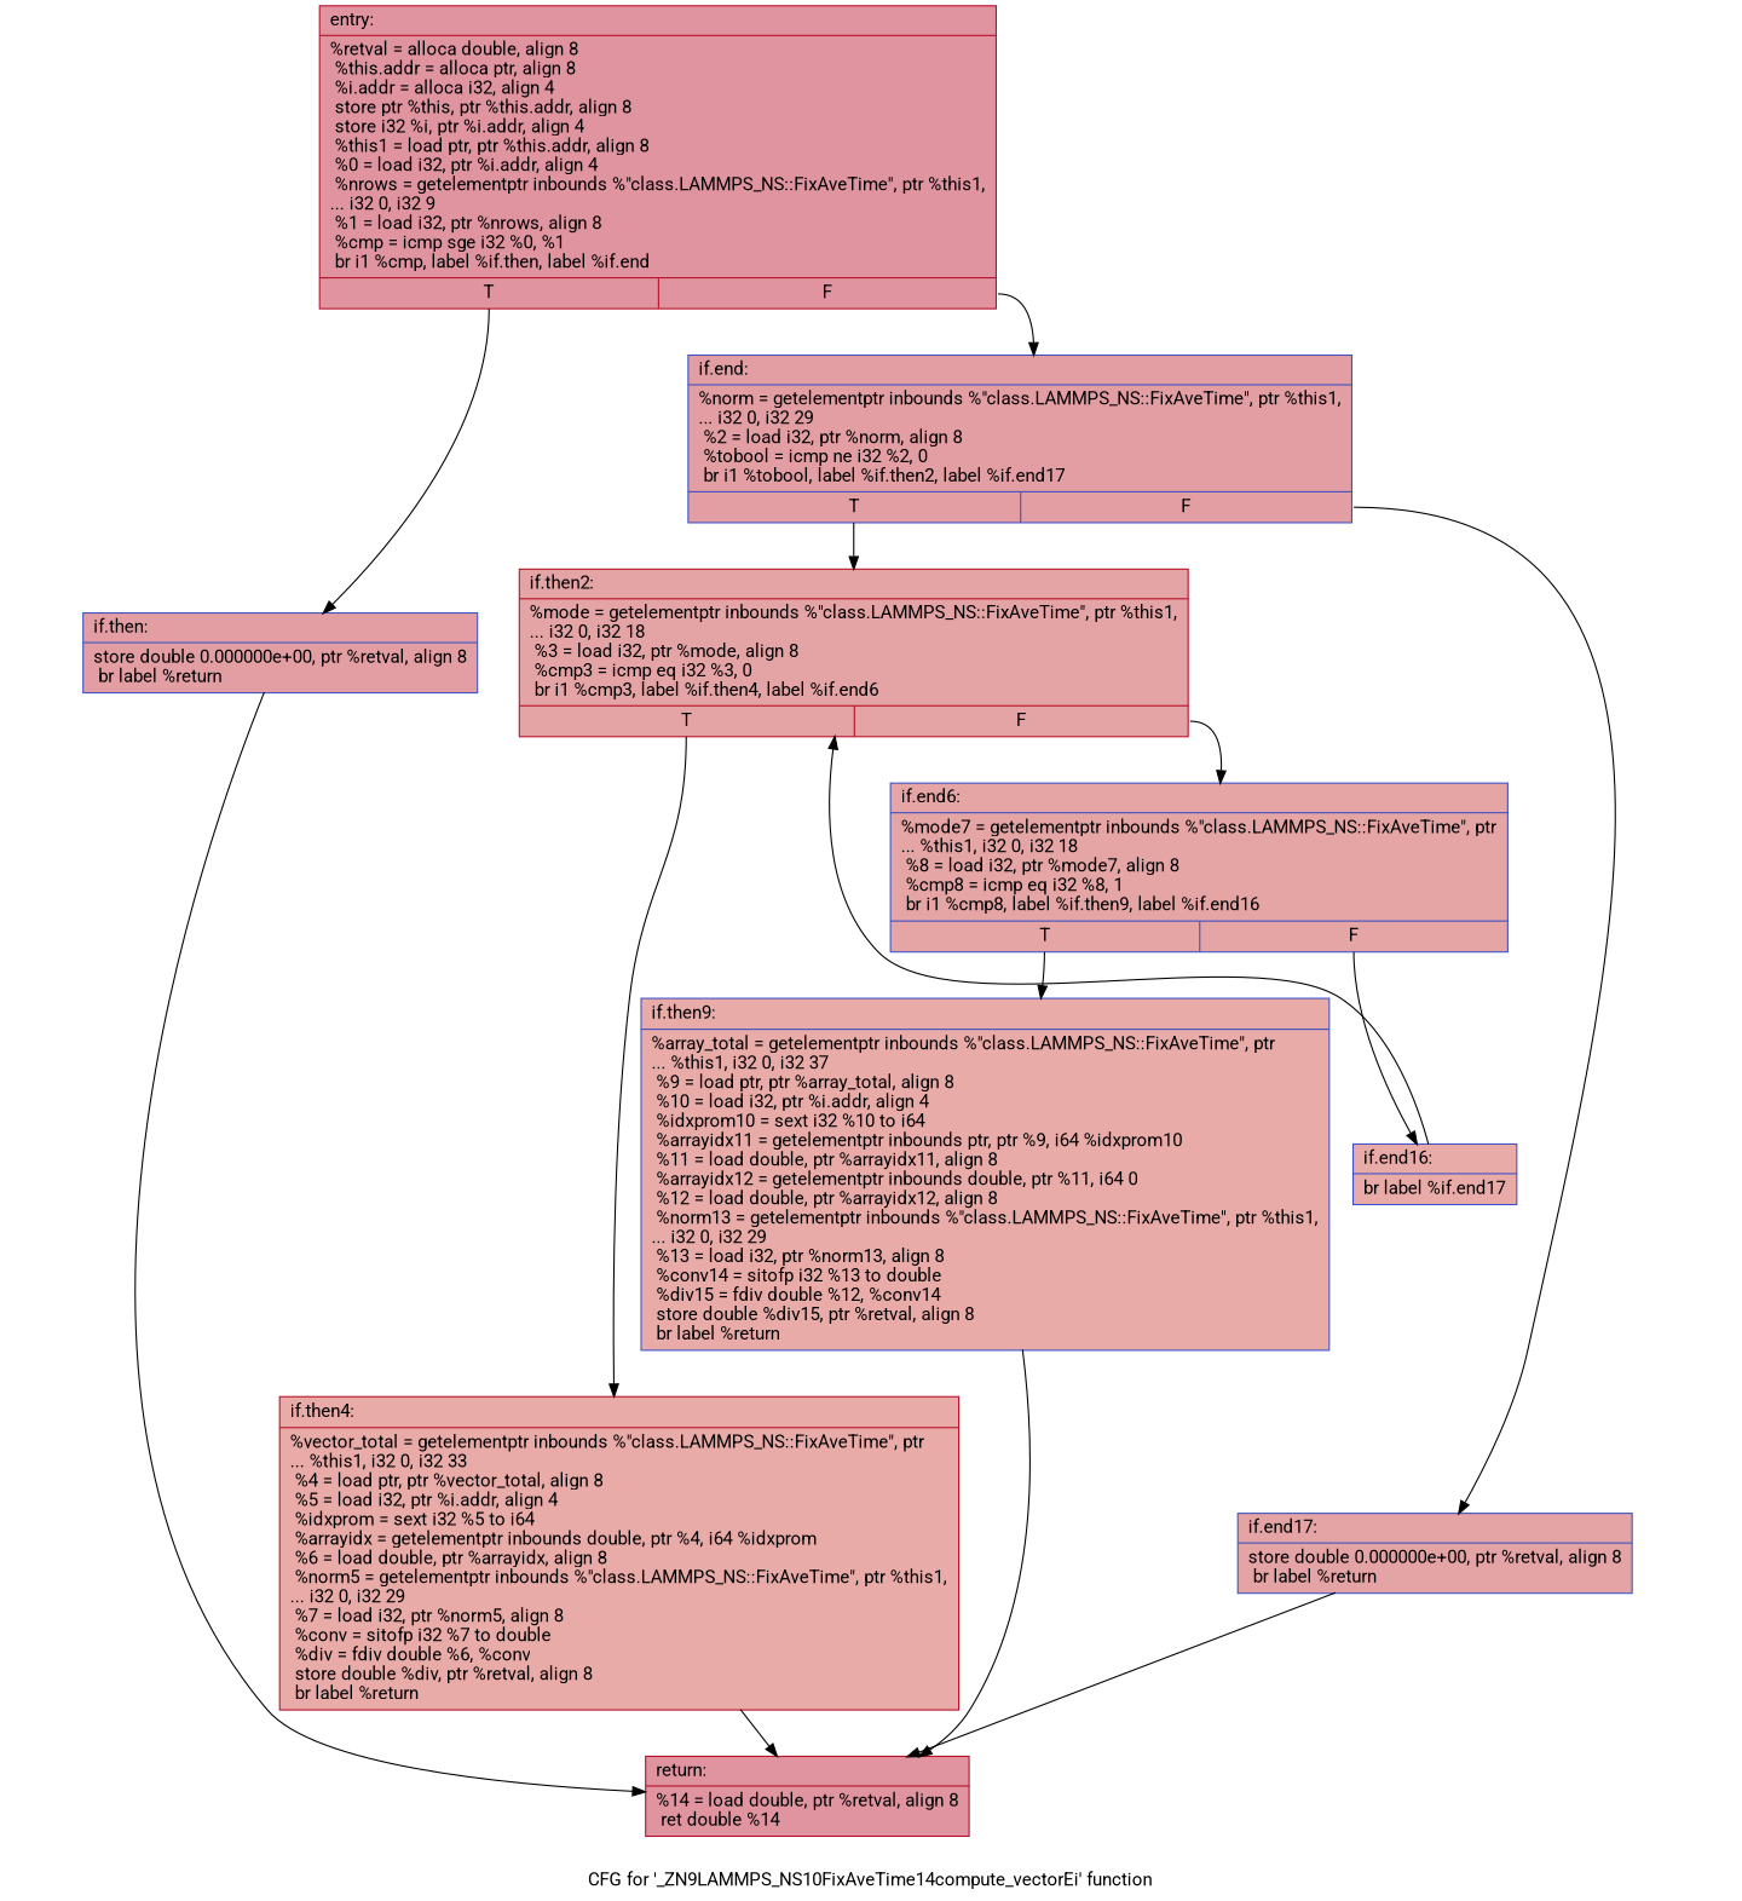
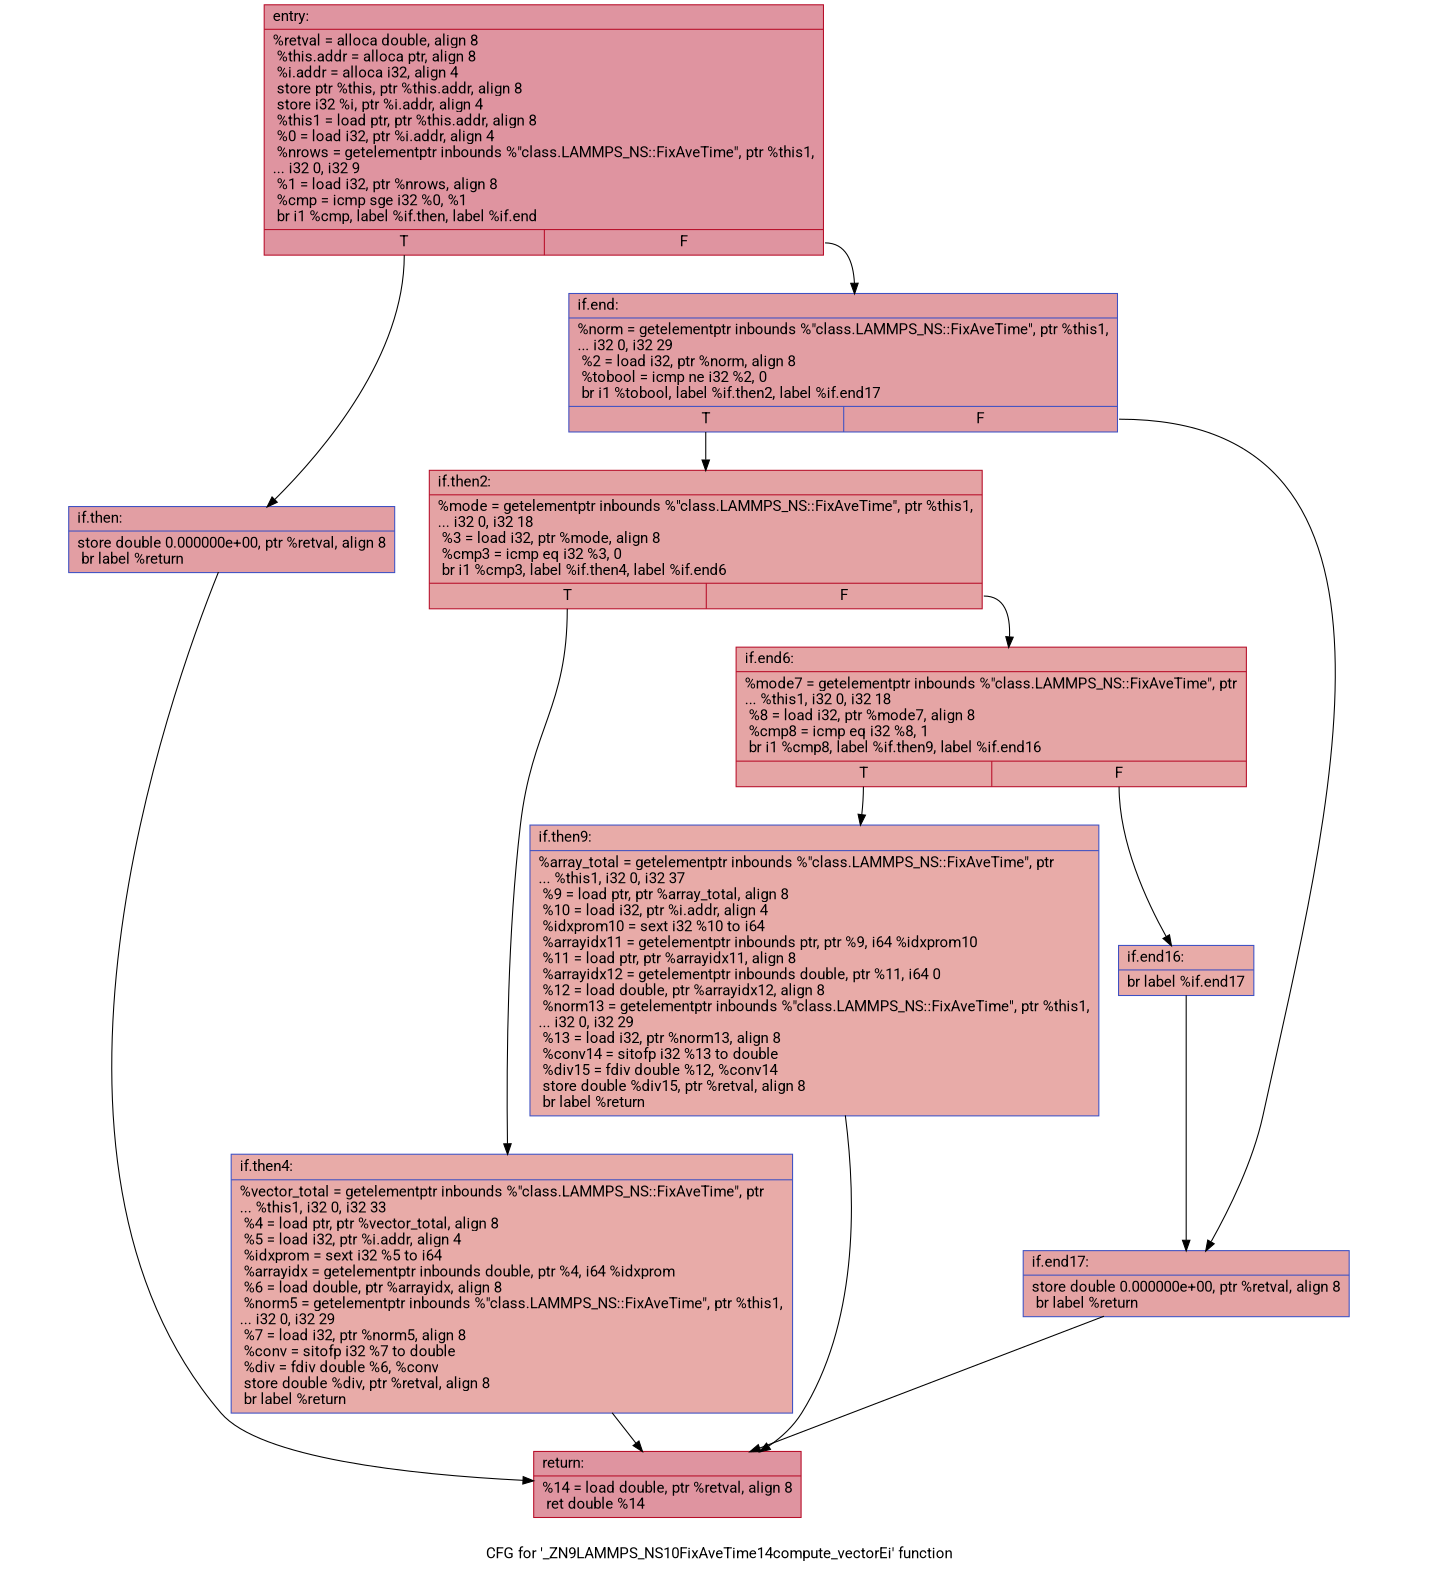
  digraph {
    fontname=Roboto
    label="CFG for '_ZN9LAMMPS_NS10FixAveTime14compute_vectorEi' function"
    node [color="#3d50c3ff" fillcolor="#cc403a70" fontname=Roboto shape=record style=filled]
    edge [fontname=Roboto]
    n1 [color="#b70d28ff" fillcolor="#b70d2870" label="{entry:\l|  %retval = alloca double, align 8\l  %this.addr = alloca ptr, align 8\l  %i.addr = alloca i32, align 4\l  store ptr %this, ptr %this.addr, align 8\l  store i32 %i, ptr %i.addr, align 4\l  %this1 = load ptr, ptr %this.addr, align 8\l  %0 = load i32, ptr %i.addr, align 4\l  %nrows = getelementptr inbounds %\"class.LAMMPS_NS::FixAveTime\", ptr %this1,\l... i32 0, i32 9\l  %1 = load i32, ptr %nrows, align 8\l  %cmp = icmp sge i32 %0, %1\l  br i1 %cmp, label %if.then, label %if.end\l|{<s0>T|<s1>F}}"]
    n2 [fillcolor="#be242e70" label="{if.then:\l|  store double 0.000000e+00, ptr %retval, align 8\l  br label %return\l}"]
    n3 [fillcolor="#be242e70" label="{if.end:\l|  %norm = getelementptr inbounds %\"class.LAMMPS_NS::FixAveTime\", ptr %this1,\l... i32 0, i32 29\l  %2 = load i32, ptr %norm, align 8\l  %tobool = icmp ne i32 %2, 0\l  br i1 %tobool, label %if.then2, label %if.end17\l|{<s0>T|<s1>F}}"]
    n4 [color="#b70d28ff" fillcolor="#b70d2870" label="{return:\l|  %14 = load double, ptr %retval, align 8\l  ret double %14\l}"]
    n5 [color="#b70d28ff" fillcolor="#c32e3170" label="{if.then2:\l|  %mode = getelementptr inbounds %\"class.LAMMPS_NS::FixAveTime\", ptr %this1,\l... i32 0, i32 18\l  %3 = load i32, ptr %mode, align 8\l  %cmp3 = icmp eq i32 %3, 0\l  br i1 %cmp3, label %if.then4, label %if.end6\l|{<s0>T|<s1>F}}"]
    n6 [fillcolor="#c32e3170" label="{if.end17:\l|  store double 0.000000e+00, ptr %retval, align 8\l  br label %return\l}"]
-   n7 [color="#b70d28ff" label="{if.then4:\l|  %vector_total = getelementptr inbounds %\"class.LAMMPS_NS::FixAveTime\", ptr\l... %this1, i32 0, i32 33\l  %4 = load ptr, ptr %vector_total, align 8\l  %5 = load i32, ptr %i.addr, align 4\l  %idxprom = sext i32 %5 to i64\l  %arrayidx = getelementptr inbounds double, ptr %4, i64 %idxprom\l  %6 = load double, ptr %arrayidx, align 8\l  %norm5 = getelementptr inbounds %\"class.LAMMPS_NS::FixAveTime\", ptr %this1,\l... i32 0, i32 29\l  %7 = load i32, ptr %norm5, align 8\l  %conv = sitofp i32 %7 to double\l  %div = fdiv double %6, %conv\l  store double %div, ptr %retval, align 8\l  br label %return\l}"]
-   n8 [fillcolor="#c5333470" label="{if.end6:\l|  %mode7 = getelementptr inbounds %\"class.LAMMPS_NS::FixAveTime\", ptr\l... %this1, i32 0, i32 18\l  %8 = load i32, ptr %mode7, align 8\l  %cmp8 = icmp eq i32 %8, 1\l  br i1 %cmp8, label %if.then9, label %if.end16\l|{<s0>T|<s1>F}}"]
-   n9 [label="{if.then9:\l|  %array_total = getelementptr inbounds %\"class.LAMMPS_NS::FixAveTime\", ptr\l... %this1, i32 0, i32 37\l  %9 = load ptr, ptr %array_total, align 8\l  %10 = load i32, ptr %i.addr, align 4\l  %idxprom10 = sext i32 %10 to i64\l  %arrayidx11 = getelementptr inbounds ptr, ptr %9, i64 %idxprom10\l  %11 = load double, ptr %arrayidx11, align 8\l  %arrayidx12 = getelementptr inbounds double, ptr %11, i64 0\l  %12 = load double, ptr %arrayidx12, align 8\l  %norm13 = getelementptr inbounds %\"class.LAMMPS_NS::FixAveTime\", ptr %this1,\l... i32 0, i32 29\l  %13 = load i32, ptr %norm13, align 8\l  %conv14 = sitofp i32 %13 to double\l  %div15 = fdiv double %12, %conv14\l  store double %div15, ptr %retval, align 8\l  br label %return\l}"]
+   n7 [label="{if.then4:\l|  %vector_total = getelementptr inbounds %\"class.LAMMPS_NS::FixAveTime\", ptr\l... %this1, i32 0, i32 33\l  %4 = load ptr, ptr %vector_total, align 8\l  %5 = load i32, ptr %i.addr, align 4\l  %idxprom = sext i32 %5 to i64\l  %arrayidx = getelementptr inbounds double, ptr %4, i64 %idxprom\l  %6 = load double, ptr %arrayidx, align 8\l  %norm5 = getelementptr inbounds %\"class.LAMMPS_NS::FixAveTime\", ptr %this1,\l... i32 0, i32 29\l  %7 = load i32, ptr %norm5, align 8\l  %conv = sitofp i32 %7 to double\l  %div = fdiv double %6, %conv\l  store double %div, ptr %retval, align 8\l  br label %return\l}"]
+   n8 [color="#b70d28ff" fillcolor="#c5333470" label="{if.end6:\l|  %mode7 = getelementptr inbounds %\"class.LAMMPS_NS::FixAveTime\", ptr\l... %this1, i32 0, i32 18\l  %8 = load i32, ptr %mode7, align 8\l  %cmp8 = icmp eq i32 %8, 1\l  br i1 %cmp8, label %if.then9, label %if.end16\l|{<s0>T|<s1>F}}"]
+   n9 [label="{if.then9:\l|  %array_total = getelementptr inbounds %\"class.LAMMPS_NS::FixAveTime\", ptr\l... %this1, i32 0, i32 37\l  %9 = load ptr, ptr %array_total, align 8\l  %10 = load i32, ptr %i.addr, align 4\l  %idxprom10 = sext i32 %10 to i64\l  %arrayidx11 = getelementptr inbounds ptr, ptr %9, i64 %idxprom10\l  %11 = load ptr, ptr %arrayidx11, align 8\l  %arrayidx12 = getelementptr inbounds double, ptr %11, i64 0\l  %12 = load double, ptr %arrayidx12, align 8\l  %norm13 = getelementptr inbounds %\"class.LAMMPS_NS::FixAveTime\", ptr %this1,\l... i32 0, i32 29\l  %13 = load i32, ptr %norm13, align 8\l  %conv14 = sitofp i32 %13 to double\l  %div15 = fdiv double %12, %conv14\l  store double %div15, ptr %retval, align 8\l  br label %return\l}"]
    n10 [label="{if.end16:\l|  br label %if.end17\l}"]
    n1 -> n2 [tailport=s0]
    n1 -> n3 [tailport=s1]
    n2 -> n4
    n3 -> n5 [tailport=s0]
    n3 -> n6 [tailport=s1]
    n5 -> n7 [tailport=s0]
    n5 -> n8 [tailport=s1]
    n6 -> n4
    n7 -> n4
    n8 -> n9 [tailport=s0]
    n8 -> n10 [tailport=s1]
    n9 -> n4
-   n10 -> n5
+   n10 -> n6
  }
